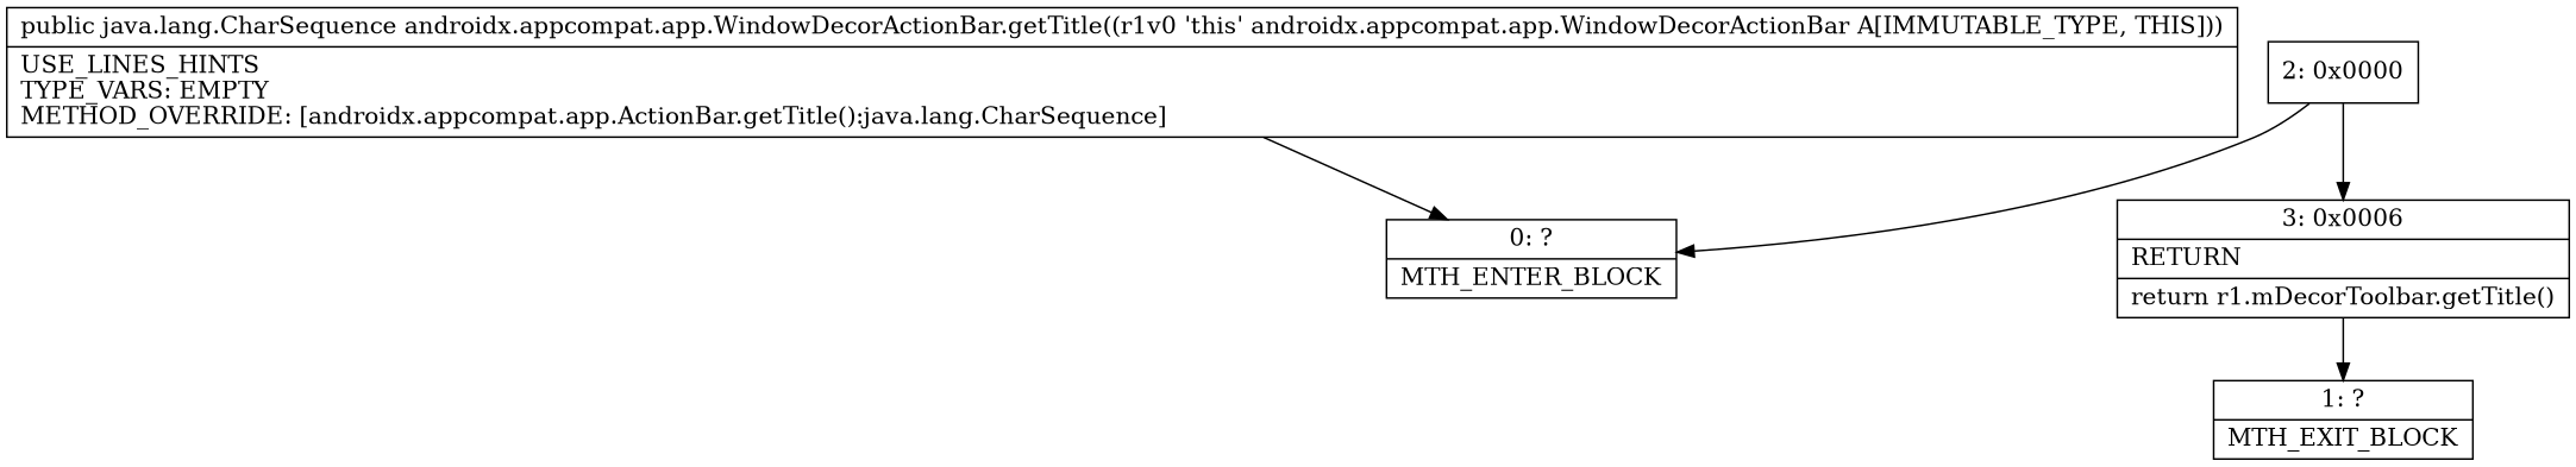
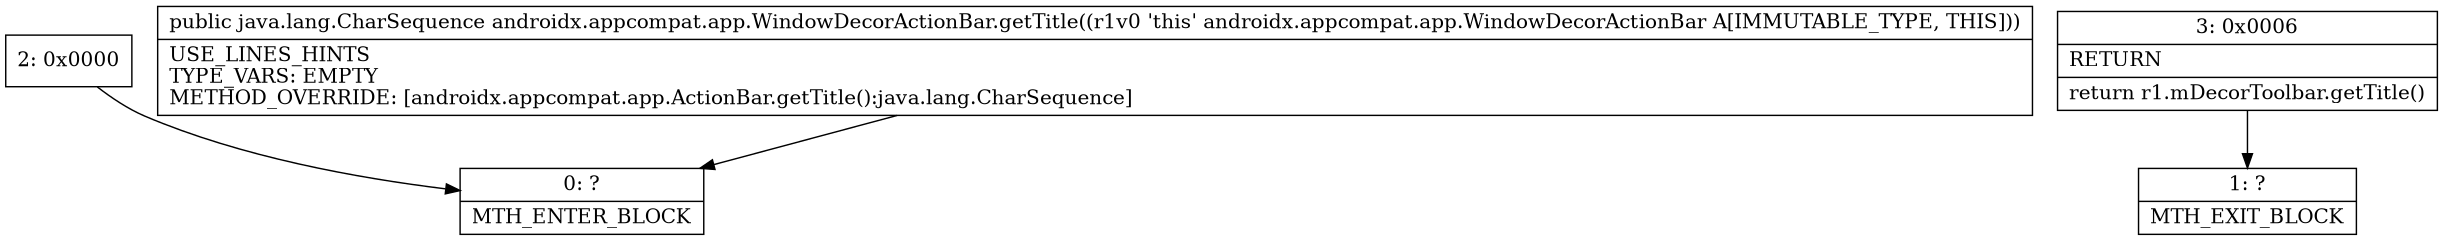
  digraph {
    node [shape=record]
    n1 [label="{0\:\ ?|MTH_ENTER_BLOCK\l}"]
    n2 [label="{2\:\ 0x0000}"]
    n3 [label="{3\:\ 0x0006|RETURN\l|return r1.mDecorToolbar.getTitle()\l}"]
    n4 [label="{1\:\ ?|MTH_EXIT_BLOCK\l}"]
    n5 [label="{public java.lang.CharSequence androidx.appcompat.app.WindowDecorActionBar.getTitle((r1v0 'this' androidx.appcompat.app.WindowDecorActionBar A[IMMUTABLE_TYPE, THIS]))  | USE_LINES_HINTS\lTYPE_VARS: EMPTY\lMETHOD_OVERRIDE: [androidx.appcompat.app.ActionBar.getTitle():java.lang.CharSequence]\l}"]
    n2 -> n1
-   n2 -> n3
    n3 -> n4
    n5 -> n1
  }
